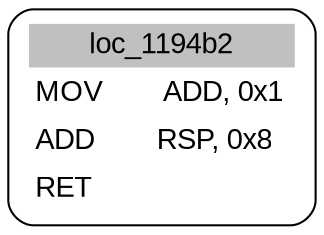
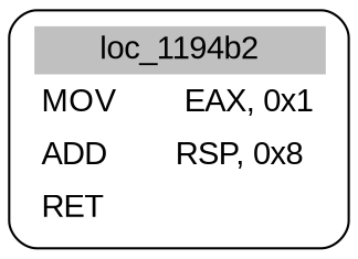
  digraph {
    rankdir=LR
    fontname="Liberation Sans"
-   n1 [fontname="Liberation Sans" label=<<table border="0" cellborder="0" cellpadding="3"><tr><td align="center" colspan="2" bgcolor="grey">loc_1194b2</td></tr><tr><td align="left">MOV        ADD, 0x1</td></tr><tr><td align="left">ADD        RSP, 0x8</td></tr><tr><td align="left">RET        </td></tr></table>> shape=Mrecord]
+   n1 [fontname="Liberation Sans" label=<<table border="0" cellborder="0" cellpadding="3"><tr><td align="center" colspan="2" bgcolor="grey">loc_1194b2</td></tr><tr><td align="left">MOV        EAX, 0x1</td></tr><tr><td align="left">ADD        RSP, 0x8</td></tr><tr><td align="left">RET        </td></tr></table>> shape=Mrecord]
  }
